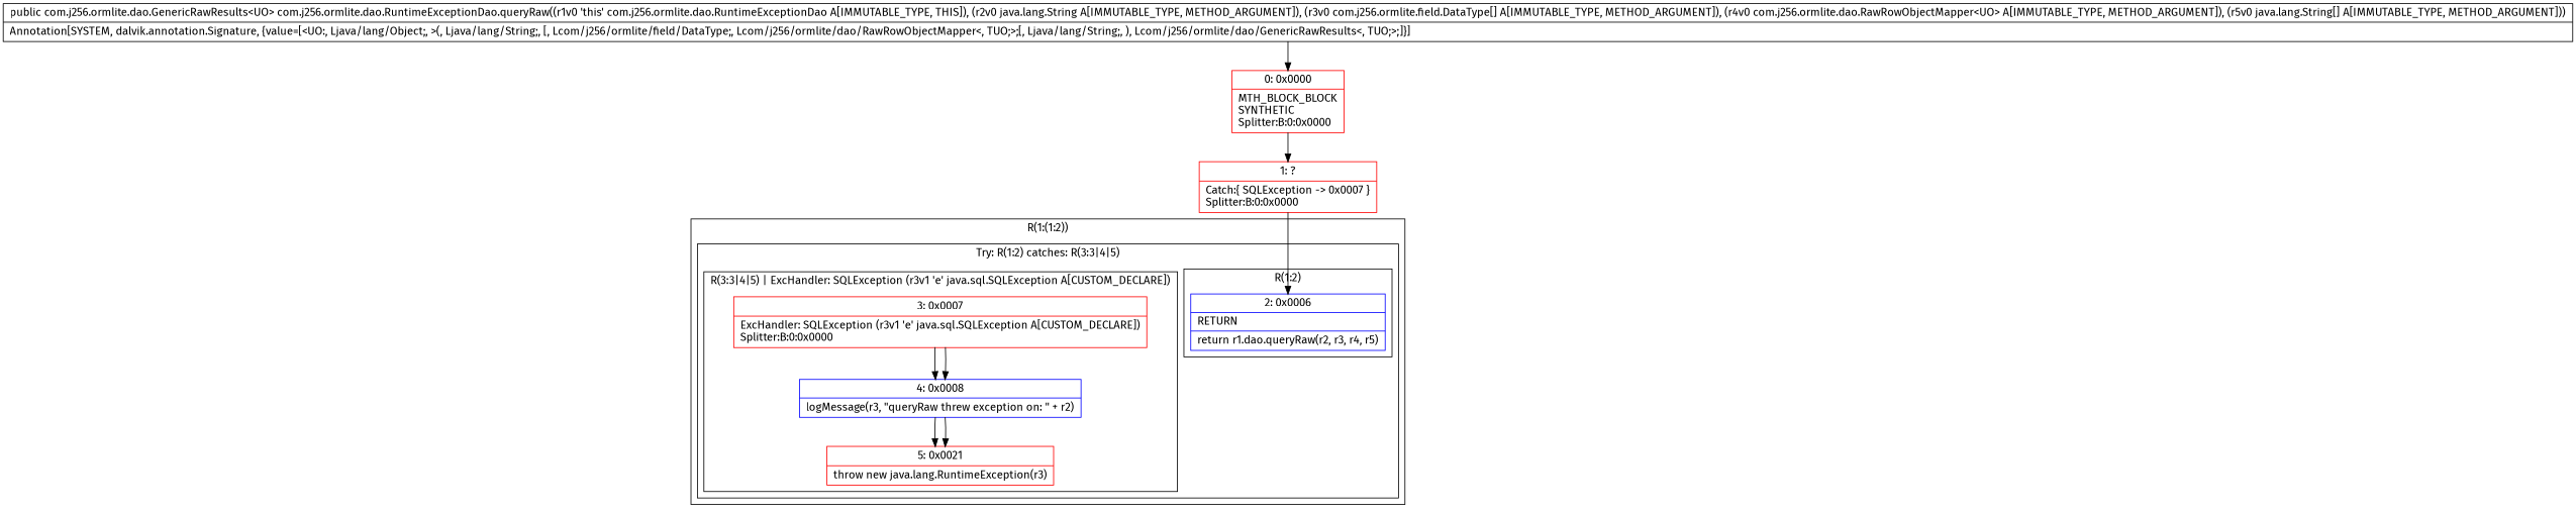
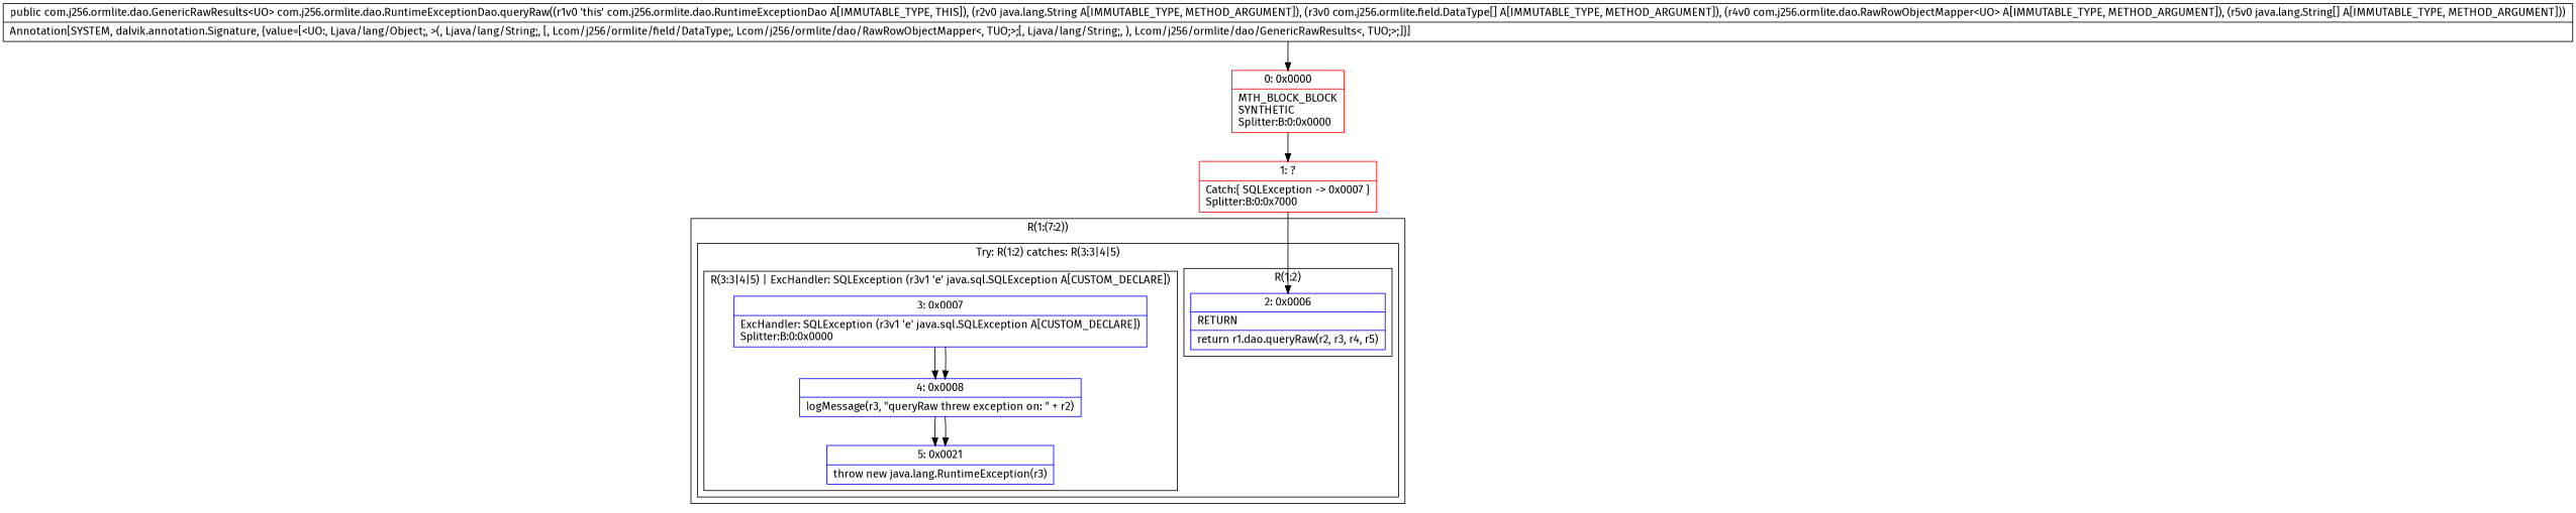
  digraph {
    fontname="Fira Sans"
    node [color=blue fontname="Fira Sans" shape=record]
    edge [fontname="Fira Sans"]
    n1 [label="{2\:\ 0x0006|RETURN\l|return r1.dao.queryRaw(r2, r3, r4, r5)\l}"]
-   n2 [color=red label="{3\:\ 0x0007|ExcHandler: SQLException (r3v1 'e' java.sql.SQLException A[CUSTOM_DECLARE])\lSplitter:B:0:0x0000\l}"]
+   n2 [label="{3\:\ 0x0007|ExcHandler: SQLException (r3v1 'e' java.sql.SQLException A[CUSTOM_DECLARE])\lSplitter:B:0:0x0000\l}"]
    n3 [label="{4\:\ 0x0008|logMessage(r3, \"queryRaw threw exception on: \" + r2)\l}"]
-   n4 [color=red label="{5\:\ 0x0021|throw new java.lang.RuntimeException(r3)\l}"]
+   n4 [label="{5\:\ 0x0021|throw new java.lang.RuntimeException(r3)\l}"]
    n5 [color=red label="{0\:\ 0x0000|MTH_BLOCK_BLOCK\lSYNTHETIC\lSplitter:B:0:0x0000\l}"]
-   n6 [color=red label="{1\:\ ?|Catch:\{ SQLException \-\> 0x0007 \}\lSplitter:B:0:0x0000\l}"]
+   n6 [color=red label="{1\:\ ?|Catch:\{ SQLException \-\> 0x0007 \}\lSplitter:B:0:0x7000\l}"]
    n7 [label="{public com.j256.ormlite.dao.GenericRawResults\<UO\> com.j256.ormlite.dao.RuntimeExceptionDao.queryRaw((r1v0 'this' com.j256.ormlite.dao.RuntimeExceptionDao A[IMMUTABLE_TYPE, THIS]), (r2v0 java.lang.String A[IMMUTABLE_TYPE, METHOD_ARGUMENT]), (r3v0 com.j256.ormlite.field.DataType[] A[IMMUTABLE_TYPE, METHOD_ARGUMENT]), (r4v0 com.j256.ormlite.dao.RawRowObjectMapper\<UO\> A[IMMUTABLE_TYPE, METHOD_ARGUMENT]), (r5v0 java.lang.String[] A[IMMUTABLE_TYPE, METHOD_ARGUMENT]))  | Annotation[SYSTEM, dalvik.annotation.Signature, \{value=[\<UO:, Ljava\/lang\/Object;, \>(, Ljava\/lang\/String;, [, Lcom\/j256\/ormlite\/field\/DataType;, Lcom\/j256\/ormlite\/dao\/RawRowObjectMapper\<, TUO;\>;[, Ljava\/lang\/String;, ), Lcom\/j256\/ormlite\/dao\/GenericRawResults\<, TUO;\>;]\}]\l}" color=""]
    subgraph cluster_1 {
-     label="R(1:(1:2))"
+     label="R(1:(7:2))"
      subgraph cluster_2 {
        label="Try: R(1:2) catches: R(3:3|4|5)"
        subgraph cluster_3 {
          label="R(1:2)"
          n1
        }
        subgraph cluster_4 {
          label="R(3:3|4|5) | ExcHandler: SQLException (r3v1 'e' java.sql.SQLException A[CUSTOM_DECLARE])\l"
          n2
          n3
          n4
        }
      }
    }
    subgraph cluster_5 {
      label="R(3:3|4|5) | ExcHandler: SQLException (r3v1 'e' java.sql.SQLException A[CUSTOM_DECLARE])\l"
    }
    n2 -> n3
    n2 -> n3
    n3 -> n4
    n3 -> n4
    n5 -> n6
    n6 -> n1
    n7 -> n5
  }
